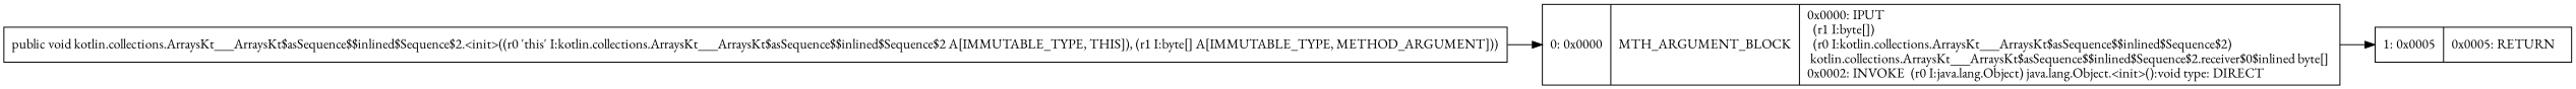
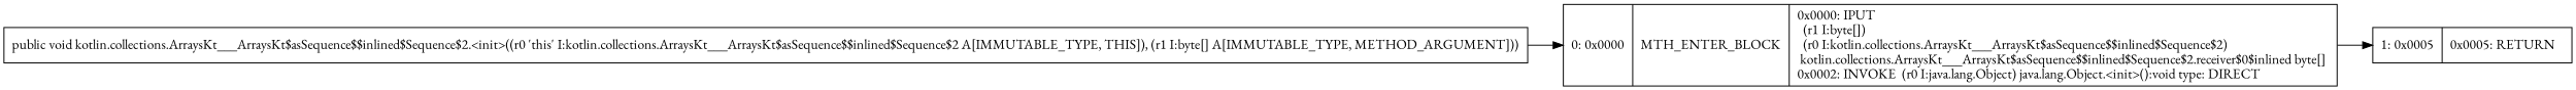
  digraph {
    rankdir=LR
    fontname="EB Garamond"
    node [shape=record fontname="EB Garamond"]
    edge [fontname="EB Garamond"]
-   n1 [label="{0\:\ 0x0000|MTH_ARGUMENT_BLOCK\l|0x0000: IPUT  \l  (r1 I:byte[])\l  (r0 I:kotlin.collections.ArraysKt___ArraysKt$asSequence$$inlined$Sequence$2)\l kotlin.collections.ArraysKt___ArraysKt$asSequence$$inlined$Sequence$2.receiver$0$inlined byte[] \l0x0002: INVOKE  (r0 I:java.lang.Object) java.lang.Object.\<init\>():void type: DIRECT \l}"]
+   n1 [label="{0\:\ 0x0000|MTH_ENTER_BLOCK\l|0x0000: IPUT  \l  (r1 I:byte[])\l  (r0 I:kotlin.collections.ArraysKt___ArraysKt$asSequence$$inlined$Sequence$2)\l kotlin.collections.ArraysKt___ArraysKt$asSequence$$inlined$Sequence$2.receiver$0$inlined byte[] \l0x0002: INVOKE  (r0 I:java.lang.Object) java.lang.Object.\<init\>():void type: DIRECT \l}"]
    n2 [label="{1\:\ 0x0005|0x0005: RETURN   \l}"]
    n3 [label="{public void kotlin.collections.ArraysKt___ArraysKt$asSequence$$inlined$Sequence$2.\<init\>((r0 'this' I:kotlin.collections.ArraysKt___ArraysKt$asSequence$$inlined$Sequence$2 A[IMMUTABLE_TYPE, THIS]), (r1 I:byte[] A[IMMUTABLE_TYPE, METHOD_ARGUMENT])) }"]
    n1 -> n2
    n3 -> n1
  }
